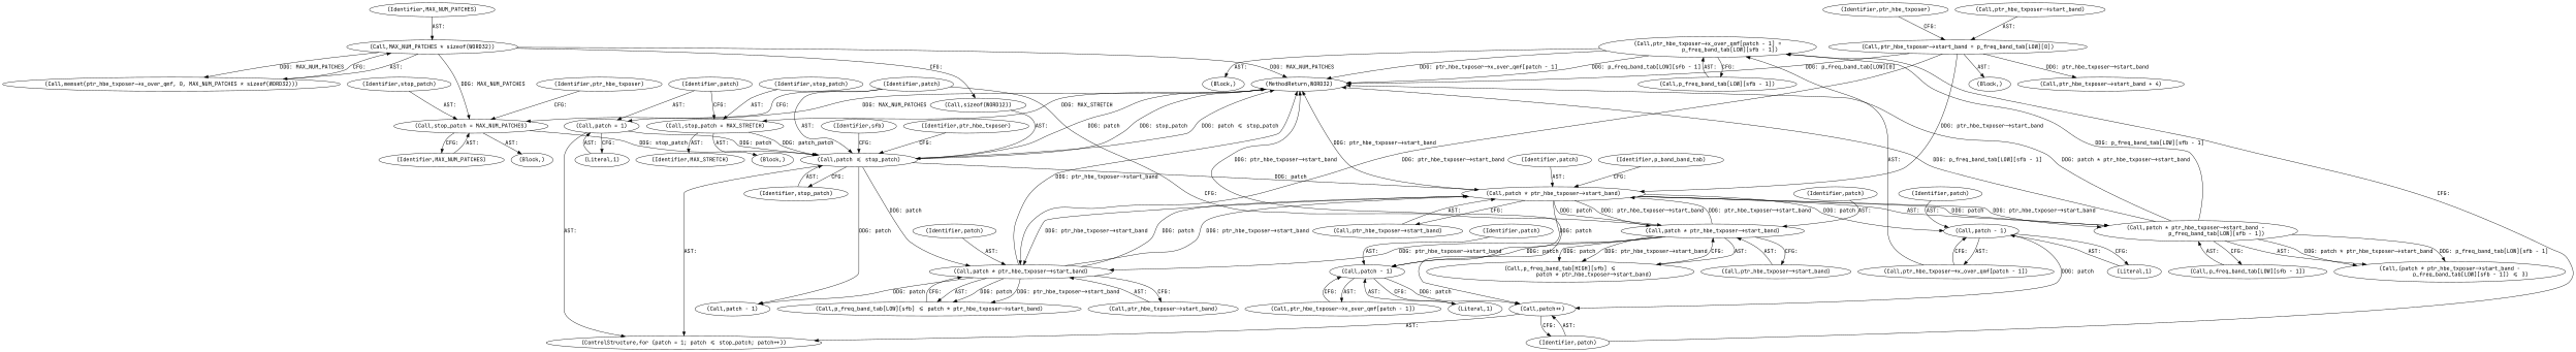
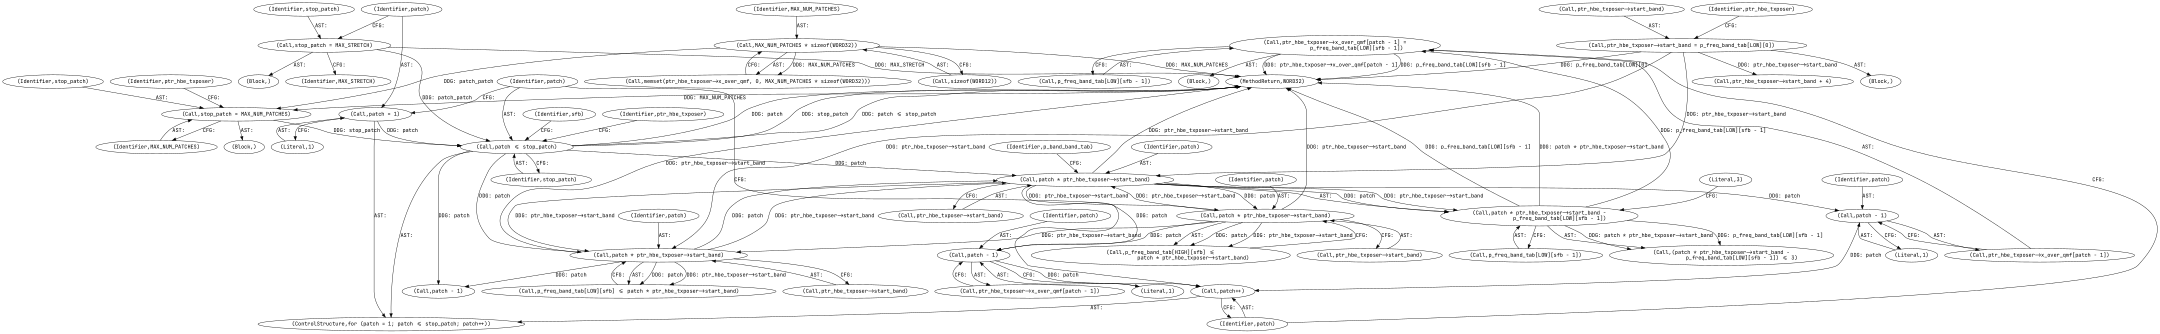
  digraph {
    fontname="JetBrains Mono"
    node [fontname="JetBrains Mono"]
    edge [fontname="JetBrains Mono"]
    n1 [label="(Call,ptr_hbe_txposer->x_over_qmf[patch - 1] =\n              p_freq_band_tab[LOW][sfb - 1])"]
    n2 [label="(MethodReturn,WORD32)"]
    n3 [label="(Call,p_freq_band_tab[LOW][sfb - 1])"]
    n4 [label="(Block,)"]
    n5 [label="(Call,stop_patch = MAX_NUM_PATCHES)"]
    n6 [label="(Call,patch * ptr_hbe_txposer->start_band -\n             p_freq_band_tab[LOW][sfb - 1])"]
    n7 [label="(Call,(patch * ptr_hbe_txposer->start_band -\n             p_freq_band_tab[LOW][sfb - 1]) <= 3)"]
    n8 [label="(Call,p_freq_band_tab[LOW][sfb - 1])"]
    n9 [label="(Call,patch * ptr_hbe_txposer->start_band)"]
    n10 [label="(Call,patch * ptr_hbe_txposer->start_band)"]
    n11 [label="(Call,patch - 1)"]
    n12 [label="(Call,patch - 1)"]
    n13 [label="(Call,patch * ptr_hbe_txposer->start_band)"]
    n14 [label="(Call,ptr_hbe_txposer->start_band)"]
    n15 [label="(Call,ptr_hbe_txposer->start_band)"]
    n16 [label="(Call,p_freq_band_tab[LOW][sfb] <= patch * ptr_hbe_txposer->start_band)"]
    n17 [label="(Call,patch - 1)"]
    n18 [label="(Call,patch++)"]
    n19 [label="(Literal,1)"]
    n20 [label="(Call,ptr_hbe_txposer->x_over_qmf[patch - 1])"]
    n21 [label="(Call,ptr_hbe_txposer->x_over_qmf[patch - 1])"]
    n22 [label="(Literal,1)"]
    n23 [label="(Call,p_freq_band_tab[HIGH][sfb] <=\n                     patch * ptr_hbe_txposer->start_band)"]
    n24 [label="(Call,ptr_hbe_txposer->start_band)"]
    n25 [label="(Call,patch <= stop_patch)"]
    n26 [label="(ControlStructure,for (patch = 1; patch <= stop_patch; patch++))"]
    n27 [label="(Identifier,stop_patch)"]
    n28 [label="(Identifier,patch)"]
    n29 [label="(Call,patch = 1)"]
    n30 [label="(Literal,1)"]
    n31 [label="(Call,stop_patch = MAX_STRETCH)"]
    n32 [label="(Block,)"]
    n33 [label="(Identifier,MAX_STRETCH)"]
    n34 [label="(Identifier,MAX_NUM_PATCHES)"]
    n35 [label="(Block,)"]
    n36 [label="(Call,MAX_NUM_PATCHES * sizeof(WORD32))"]
    n37 [label="(Call,memset(ptr_hbe_txposer->x_over_qmf, 0, MAX_NUM_PATCHES * sizeof(WORD32)))"]
    n38 [label="(Call,sizeof(WORD12))"]
    n39 [label="(Call,ptr_hbe_txposer->start_band = p_freq_band_tab[LOW][0])"]
    n40 [label="(Call,ptr_hbe_txposer->start_band + 4)"]
    n41 [label="(Block,)"]
    n42 [label="(Call,ptr_hbe_txposer->start_band)"]
    n43 [label="(Identifier,patch)"]
    n44 [label="(Identifier,patch)"]
    n45 [label="(Identifier,patch)"]
    n46 [label="(Identifier,patch)"]
    n47 [label="(Identifier,patch)"]
    n48 [label="(Identifier,ptr_hbe_txposer)"]
+   n49 [label="(Literal,3)"]
    n50 [label="(Identifier,stop_patch)"]
    n51 [label="(Identifier,MAX_NUM_PATCHES)"]
    n52 [label="(Identifier,patch)"]
    n53 [label="(Identifier,sfb)"]
    n54 [label="(Identifier,p_band_band_tab)"]
    n55 [label="(Identifier,ptr_hbe_txposer)"]
    n56 [label="(Identifier,patch)"]
    n57 [label="(Identifier,stop_patch)"]
    n58 [label="(Identifier,ptr_hbe_txposer)"]
    n1 -> n2 [label="DDG: ptr_hbe_txposer->x_over_qmf[patch - 1]"]
    n1 -> n2 [label="DDG: p_freq_band_tab[LOW][sfb - 1]"]
    n1 -> n3 [label="CFG: "]
    n1 -> n4 [label="AST: "]
    n2 -> n5 [label="DDG: MAX_NUM_PATCHES"]
    n3 -> n1 [label="AST: "]
    n5 -> n25 [label="DDG: stop_patch"]
    n5 -> n34 [label="CFG: "]
    n5 -> n35 [label="AST: "]
    n6 -> n1 [label="DDG: p_freq_band_tab[LOW][sfb - 1]"]
    n6 -> n2 [label="DDG: patch * ptr_hbe_txposer->start_band"]
    n6 -> n2 [label="DDG: p_freq_band_tab[LOW][sfb - 1]"]
    n6 -> n7 [label="AST: "]
    n6 -> n7 [label="DDG: patch * ptr_hbe_txposer->start_band"]
    n6 -> n7 [label="DDG: p_freq_band_tab[LOW][sfb - 1]"]
    n6 -> n8 [label="CFG: "]
    n8 -> n6 [label="AST: "]
    n9 -> n2 [label="DDG: ptr_hbe_txposer->start_band"]
    n9 -> n6 [label="AST: "]
    n9 -> n6 [label="DDG: patch"]
    n9 -> n6 [label="DDG: ptr_hbe_txposer->start_band"]
    n9 -> n10 [label="DDG: ptr_hbe_txposer->start_band"]
    n9 -> n11 [label="DDG: patch"]
    n9 -> n12 [label="DDG: patch"]
    n9 -> n13 [label="DDG: patch"]
    n9 -> n13 [label="DDG: ptr_hbe_txposer->start_band"]
    n9 -> n14 [label="CFG: "]
    n10 -> n2 [label="DDG: ptr_hbe_txposer->start_band"]
    n10 -> n9 [label="DDG: patch"]
    n10 -> n9 [label="DDG: ptr_hbe_txposer->start_band"]
    n10 -> n15 [label="CFG: "]
    n10 -> n16 [label="AST: "]
    n10 -> n16 [label="DDG: patch"]
    n10 -> n16 [label="DDG: ptr_hbe_txposer->start_band"]
    n10 -> n17 [label="DDG: patch"]
    n11 -> n18 [label="DDG: patch"]
    n11 -> n19 [label="CFG: "]
    n11 -> n20 [label="AST: "]
    n12 -> n18 [label="DDG: patch"]
    n12 -> n21 [label="AST: "]
    n12 -> n22 [label="CFG: "]
    n13 -> n2 [label="DDG: ptr_hbe_txposer->start_band"]
    n13 -> n9 [label="DDG: ptr_hbe_txposer->start_band"]
    n13 -> n10 [label="DDG: ptr_hbe_txposer->start_band"]
    n13 -> n12 [label="DDG: patch"]
    n13 -> n23 [label="AST: "]
    n13 -> n23 [label="DDG: patch"]
    n13 -> n23 [label="DDG: ptr_hbe_txposer->start_band"]
    n13 -> n24 [label="CFG: "]
    n14 -> n9 [label="AST: "]
    n15 -> n10 [label="AST: "]
    n16 -> n10 [label="CFG: "]
    n18 -> n26 [label="AST: "]
    n18 -> n28 [label="CFG: "]
    n19 -> n11 [label="AST: "]
    n20 -> n1 [label="AST: "]
    n20 -> n11 [label="CFG: "]
    n21 -> n12 [label="CFG: "]
    n22 -> n12 [label="AST: "]
    n23 -> n13 [label="CFG: "]
    n24 -> n13 [label="AST: "]
    n25 -> n2 [label="DDG: stop_patch"]
    n25 -> n2 [label="DDG: patch <= stop_patch"]
    n25 -> n2 [label="DDG: patch"]
    n25 -> n9 [label="DDG: patch"]
    n25 -> n10 [label="DDG: patch"]
    n25 -> n17 [label="DDG: patch"]
    n25 -> n26 [label="AST: "]
    n25 -> n27 [label="CFG: "]
    n27 -> n25 [label="AST: "]
    n28 -> n1 [label="CFG: "]
    n28 -> n18 [label="AST: "]
    n29 -> n25 [label="DDG: patch"]
    n29 -> n26 [label="AST: "]
    n29 -> n30 [label="CFG: "]
    n30 -> n29 [label="AST: "]
-   n2 -> n31 [label="DDG: MAX_STRETCH"]
+   n31 -> n2 [label="DDG: MAX_STRETCH"]
    n31 -> n25 [label="DDG: patch_patch"]
    n31 -> n32 [label="AST: "]
-   n31 -> n33 [label="AST: "]
+   n31 -> n33 [label="CFG: "]
    n34 -> n5 [label="AST: "]
    n36 -> n2 [label="DDG: MAX_NUM_PATCHES"]
-   n36 -> n5 [label="DDG: MAX_NUM_PATCHES"]
+   n36 -> n5 [label="DDG: patch_patch"]
    n36 -> n37 [label="AST: "]
    n36 -> n37 [label="DDG: MAX_NUM_PATCHES"]
    n36 -> n38 [label="CFG: "]
    n37 -> n36 [label="CFG: "]
-   n38 -> n25 [label="AST: "]
+   n38 -> n36 [label="AST: "]
    n39 -> n2 [label="DDG: p_freq_band_tab[LOW][0]"]
    n39 -> n9 [label="DDG: ptr_hbe_txposer->start_band"]
    n39 -> n10 [label="DDG: ptr_hbe_txposer->start_band"]
    n39 -> n40 [label="DDG: ptr_hbe_txposer->start_band"]
    n39 -> n41 [label="AST: "]
    n42 -> n39 [label="AST: "]
    n43 -> n12 [label="AST: "]
    n44 -> n10 [label="AST: "]
    n45 -> n11 [label="AST: "]
    n46 -> n13 [label="AST: "]
    n47 -> n9 [label="AST: "]
    n48 -> n5 [label="CFG: "]
+   n49 -> n6 [label="CFG: "]
    n50 -> n5 [label="AST: "]
    n51 -> n36 [label="AST: "]
    n52 -> n18 [label="CFG: "]
    n52 -> n25 [label="AST: "]
    n52 -> n29 [label="CFG: "]
    n53 -> n25 [label="CFG: "]
    n54 -> n9 [label="CFG: "]
    n55 -> n39 [label="CFG: "]
    n56 -> n29 [label="AST: "]
    n56 -> n31 [label="CFG: "]
    n57 -> n31 [label="AST: "]
    n58 -> n25 [label="CFG: "]
  }
